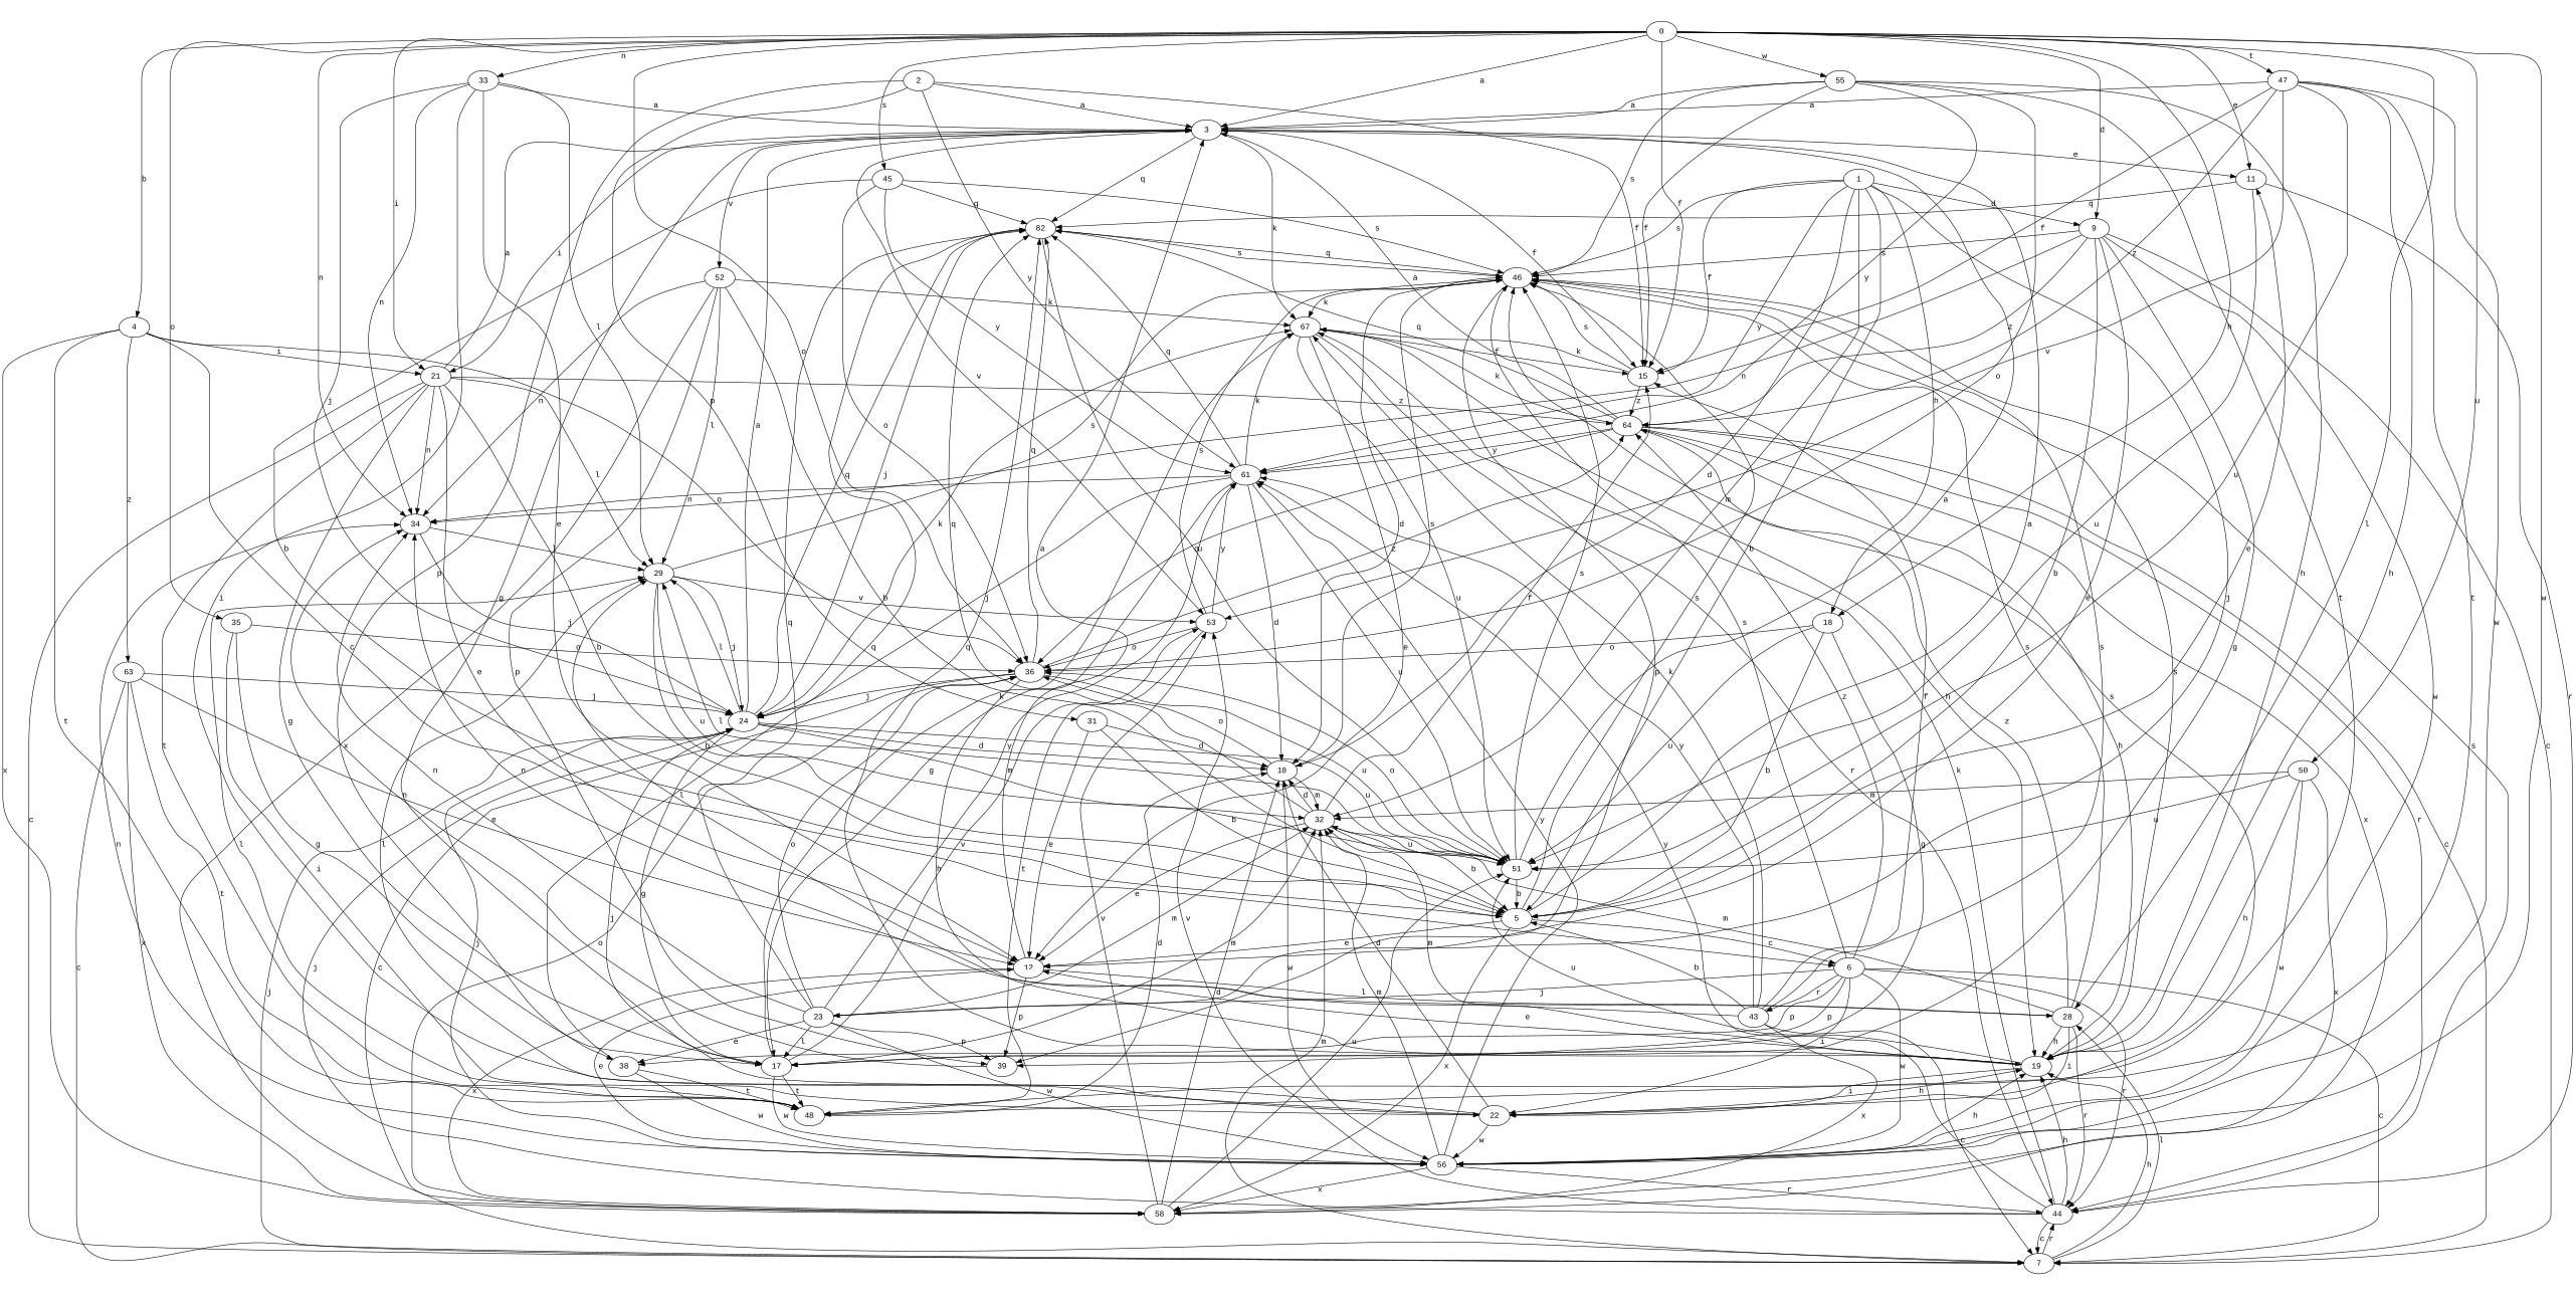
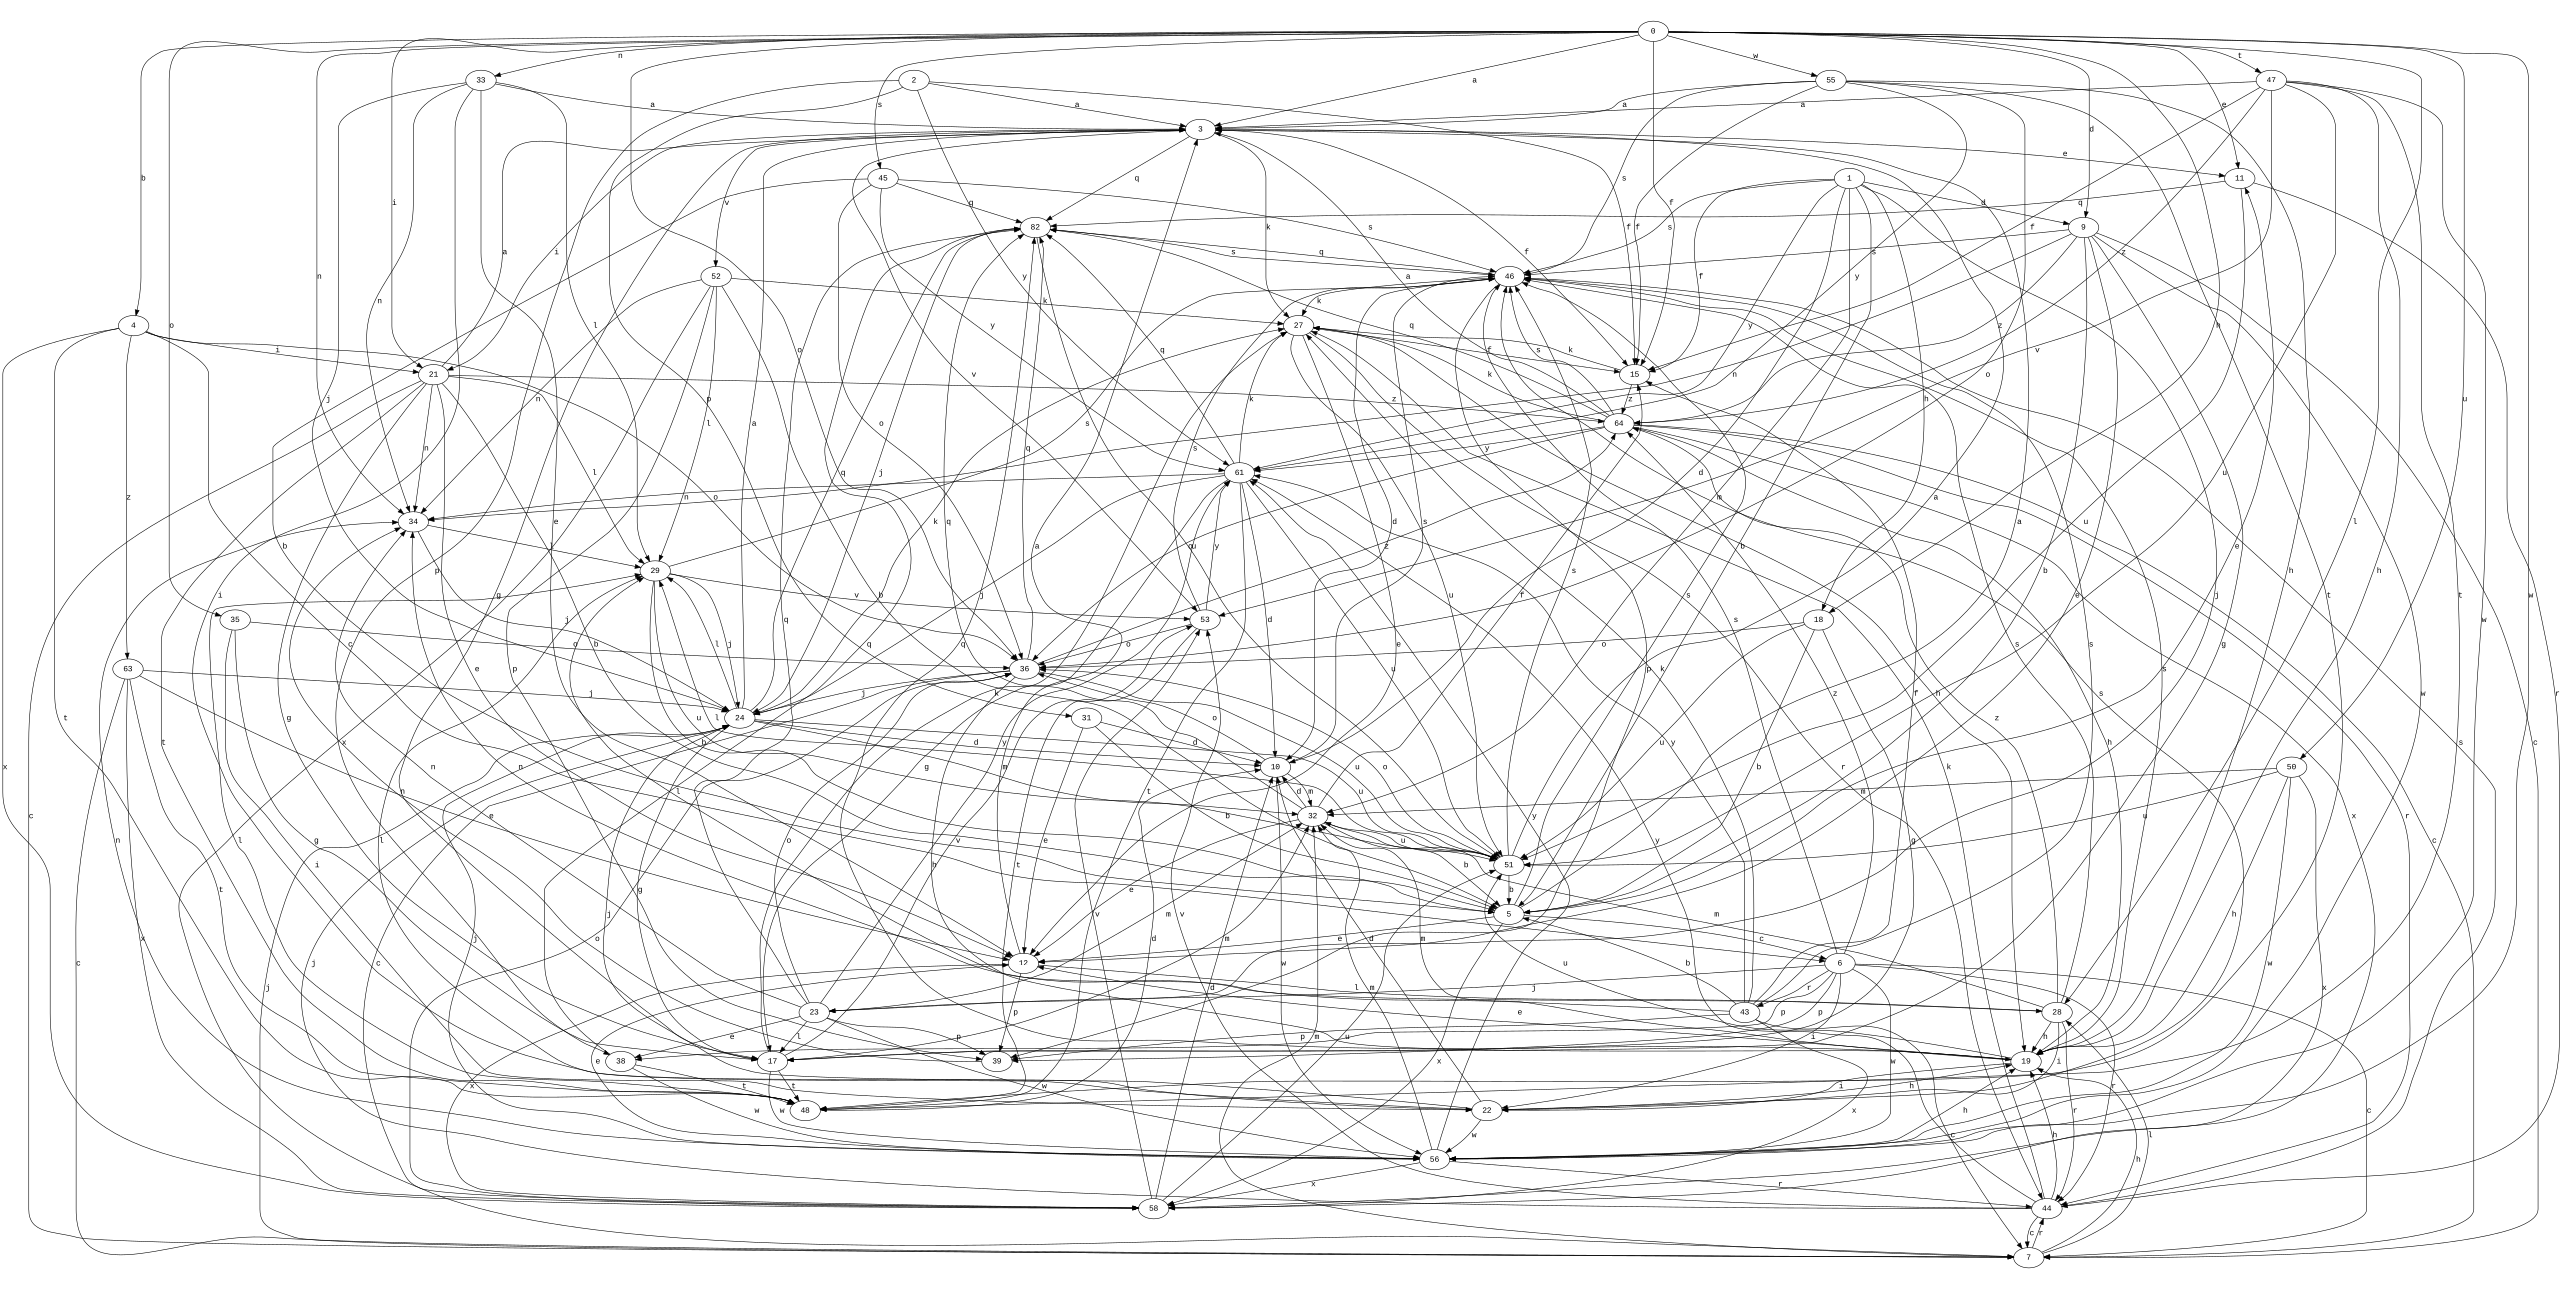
  strict digraph {
    fontname="Liberation Mono"
    node [fontname="Liberation Mono"]
    edge [fontname="Liberation Mono"]
    0
    3
    4
    9
    11
    15
    18
    21
    28
    33
    34
    35
    36
    45
    47
    50
    55
    56
    17
-   27 [label=67]
+   27
    n21 [label=82]
    52
    53
    6
    48
    58
    63
    5
    46
    12
    7
    64
    44
    51
    29
    32
    22
    19
    24
    61
    1
    10
    23
    38
    39
    2
    n47 [label=31]
    43
    0 -> 3 [label=a]
    0 -> 4 [label=b]
    0 -> 9 [label=d]
    0 -> 11 [label=e]
    0 -> 15 [label=f]
    0 -> 18 [label=h]
    0 -> 21 [label=i]
    0 -> 28 [label=l]
    0 -> 33 [label=n]
    0 -> 34 [label=n]
    0 -> 35 [label=o]
    0 -> 36 [label=o]
    0 -> 45 [label=s]
    0 -> 47 [label=t]
    0 -> 50 [label=u]
    0 -> 55 [label=w]
    0 -> 56 [label=w]
    3 -> 11 [label=e]
    3 -> 15 [label=f]
    3 -> 21 [label=i]
    3 -> 17 [label=g]
    3 -> 27 [label=k]
    3 -> n21 [label=q]
    3 -> 52 [label=v]
    3 -> 53 [label=v]
    4 -> 21 [label=i]
    4 -> 36 [label=o]
    4 -> 6 [label=c]
    4 -> 48 [label=t]
    4 -> 58 [label=x]
    4 -> 63 [label=z]
    9 -> 34 [label=n]
    9 -> 56 [label=w]
    9 -> 17 [label=g]
    9 -> 5 [label=b]
    9 -> 46 [label=s]
    9 -> 12 [label=e]
    9 -> 7 [label=c]
    9 -> 64 [label=z]
    11 -> n21 [label=q]
    11 -> 44 [label=r]
    11 -> 51 [label=u]
    15 -> 27 [label=k]
-   15 -> 46 [label=s]
+   64 -> 46 [label=s]
    15 -> 64 [label=z]
    18 -> 36 [label=o]
    18 -> 17 [label=g]
    18 -> 5 [label=b]
    18 -> 51 [label=u]
    21 -> 3 [label=a]
    21 -> 34 [label=n]
    21 -> 17 [label=g]
    21 -> 48 [label=t]
    21 -> 5 [label=b]
    21 -> 12 [label=e]
    21 -> 7 [label=c]
    21 -> 64 [label=z]
    21 -> 29 [label=l]
    28 -> 34 [label=n]
    28 -> 46 [label=s]
    28 -> 64 [label=z]
    28 -> 44 [label=r]
    28 -> 32 [label=m]
    28 -> 22 [label=i]
    28 -> 19 [label=h]
    33 -> 3 [label=a]
    33 -> 34 [label=n]
    33 -> 12 [label=e]
    33 -> 29 [label=l]
    33 -> 22 [label=i]
    33 -> 24 [label=j]
    34 -> 29 [label=l]
    34 -> 24 [label=j]
    35 -> 36 [label=o]
    35 -> 17 [label=g]
    35 -> 22 [label=i]
    36 -> n21 [label=q]
    36 -> 7 [label=c]
    36 -> 64 [label=z]
    36 -> 51 [label=u]
    36 -> 19 [label=h]
    36 -> 24 [label=j]
    45 -> 36 [label=o]
    45 -> n21 [label=q]
    45 -> 5 [label=b]
    45 -> 46 [label=s]
    45 -> 61 [label=y]
    47 -> 3 [label=a]
    47 -> 15 [label=f]
    47 -> 56 [label=w]
    47 -> 53 [label=v]
    47 -> 48 [label=t]
    47 -> 64 [label=z]
    47 -> 51 [label=u]
    47 -> 19 [label=h]
    50 -> 56 [label=w]
    50 -> 58 [label=x]
    50 -> 51 [label=u]
    50 -> 32 [label=m]
    50 -> 19 [label=h]
    55 -> 3 [label=a]
    55 -> 15 [label=f]
    55 -> 36 [label=o]
    55 -> 48 [label=t]
    55 -> 46 [label=s]
    55 -> 19 [label=h]
    55 -> 61 [label=y]
    56 -> 34 [label=n]
    56 -> 58 [label=x]
    56 -> 12 [label=e]
    56 -> 44 [label=r]
    56 -> 32 [label=m]
    56 -> 19 [label=h]
    56 -> 24 [label=j]
    56 -> 61 [label=y]
    17 -> 56 [label=w]
    17 -> 27 [label=k]
    17 -> 53 [label=v]
    17 -> 48 [label=t]
    17 -> 32 [label=m]
    27 -> 15 [label=f]
    27 -> 12 [label=e]
    27 -> 44 [label=r]
    27 -> 51 [label=u]
    27 -> 19 [label=h]
    n21 -> 46 [label=s]
    n21 -> 51 [label=u]
    n21 -> 24 [label=j]
    52 -> 34 [label=n]
    52 -> 27 [label=k]
    52 -> 58 [label=x]
    52 -> 5 [label=b]
    52 -> 29 [label=l]
    52 -> 39 [label=p]
    53 -> 36 [label=o]
    53 -> 48 [label=t]
    53 -> 46 [label=s]
    53 -> 61 [label=y]
    6 -> 56 [label=w]
    6 -> 46 [label=s]
    6 -> 7 [label=c]
    6 -> 64 [label=z]
    6 -> 44 [label=r]
    6 -> 22 [label=i]
    6 -> 23 [label=j]
    6 -> 38 [label=p]
    6 -> 39 [label=p]
    6 -> 43 [label=r]
    48 -> 29 [label=l]
    48 -> 10 [label=d]
    58 -> 36 [label=o]
    58 -> 53 [label=v]
    58 -> 51 [label=u]
    58 -> 10 [label=d]
    63 -> 48 [label=t]
    63 -> 58 [label=x]
    63 -> 12 [label=e]
    63 -> 7 [label=c]
    63 -> 24 [label=j]
    5 -> 3 [label=a]
    5 -> 11 [label=e]
    5 -> 6 [label=c]
    5 -> 58 [label=x]
    5 -> 46 [label=s]
    5 -> 12 [label=e]
    46 -> 27 [label=k]
    46 -> n21 [label=q]
    46 -> 10 [label=d]
    46 -> 39 [label=p]
    12 -> 3 [label=a]
    12 -> 28 [label=l]
    12 -> 58 [label=x]
    12 -> 39 [label=p]
    7 -> 28 [label=l]
    7 -> 44 [label=r]
    7 -> 32 [label=m]
    7 -> 19 [label=h]
    7 -> 24 [label=j]
    64 -> 3 [label=a]
    64 -> 36 [label=o]
    64 -> 27 [label=k]
    64 -> n21 [label=q]
    64 -> 58 [label=x]
    64 -> 7 [label=c]
    64 -> 44 [label=r]
    64 -> 19 [label=h]
    64 -> 61 [label=y]
    44 -> 27 [label=k]
    44 -> 53 [label=v]
    44 -> 46 [label=s]
    44 -> 7 [label=c]
    44 -> 19 [label=h]
    44 -> 24 [label=j]
    44 -> 61 [label=y]
    51 -> 3 [label=a]
    51 -> 36 [label=o]
    51 -> 5 [label=b]
    51 -> 46 [label=s]
    51 -> 29 [label=l]
    29 -> 53 [label=v]
    29 -> 5 [label=b]
    29 -> 46 [label=s]
    29 -> 51 [label=u]
    29 -> 24 [label=j]
    32 -> 15 [label=f]
    32 -> n21 [label=q]
    32 -> 5 [label=b]
    32 -> 12 [label=e]
    32 -> 51 [label=u]
    32 -> 10 [label=d]
    22 -> 56 [label=w]
    22 -> 46 [label=s]
    22 -> 29 [label=l]
    22 -> 19 [label=h]
    22 -> 24 [label=j]
    22 -> 10 [label=d]
    19 -> n21 [label=q]
    19 -> 46 [label=s]
    19 -> 12 [label=e]
    19 -> 51 [label=u]
    19 -> 32 [label=m]
    19 -> 22 [label=i]
    24 -> 3 [label=a]
    24 -> 17 [label=g]
    24 -> 27 [label=k]
    24 -> n21 [label=q]
    24 -> 51 [label=u]
    24 -> 29 [label=l]
    24 -> 32 [label=m]
    24 -> 10 [label=d]
    61 -> 34 [label=n]
    61 -> 17 [label=g]
    61 -> 27 [label=k]
    61 -> n21 [label=q]
+   61 -> 48 [label=t]
    61 -> 51 [label=u]
    61 -> 24 [label=j]
    61 -> 10 [label=d]
    1 -> 9 [label=d]
    1 -> 15 [label=f]
    1 -> 18 [label=h]
    1 -> 5 [label=b]
    1 -> 46 [label=s]
    1 -> 32 [label=m]
    1 -> 61 [label=y]
    1 -> 10 [label=d]
    1 -> 23 [label=j]
    10 -> 36 [label=o]
    10 -> 56 [label=w]
    10 -> 46 [label=s]
    10 -> 32 [label=m]
    23 -> 34 [label=n]
    23 -> 36 [label=o]
    23 -> 56 [label=w]
    23 -> 17 [label=l]
    23 -> n21 [label=q]
    23 -> 32 [label=m]
    23 -> 61 [label=y]
    23 -> 38 [label=e]
    23 -> 39 [label=p]
    38 -> 56 [label=w]
    38 -> n21 [label=q]
    38 -> 48 [label=t]
    39 -> 34 [label=n]
    2 -> 3 [label=a]
    2 -> 15 [label=f]
    2 -> 61 [label=y]
    2 -> 38 [label=p]
    2 -> n47 [label=p]
    n47 -> 5 [label=b]
    n47 -> 12 [label=e]
    n47 -> 10 [label=d]
    43 -> 15 [label=f]
    43 -> 27 [label=k]
    43 -> 58 [label=x]
    43 -> 5 [label=b]
    43 -> 46 [label=s]
    43 -> 7 [label=c]
    43 -> 29 [label=l]
    43 -> 61 [label=y]
+   43 -> 39 [label=p]
  }
